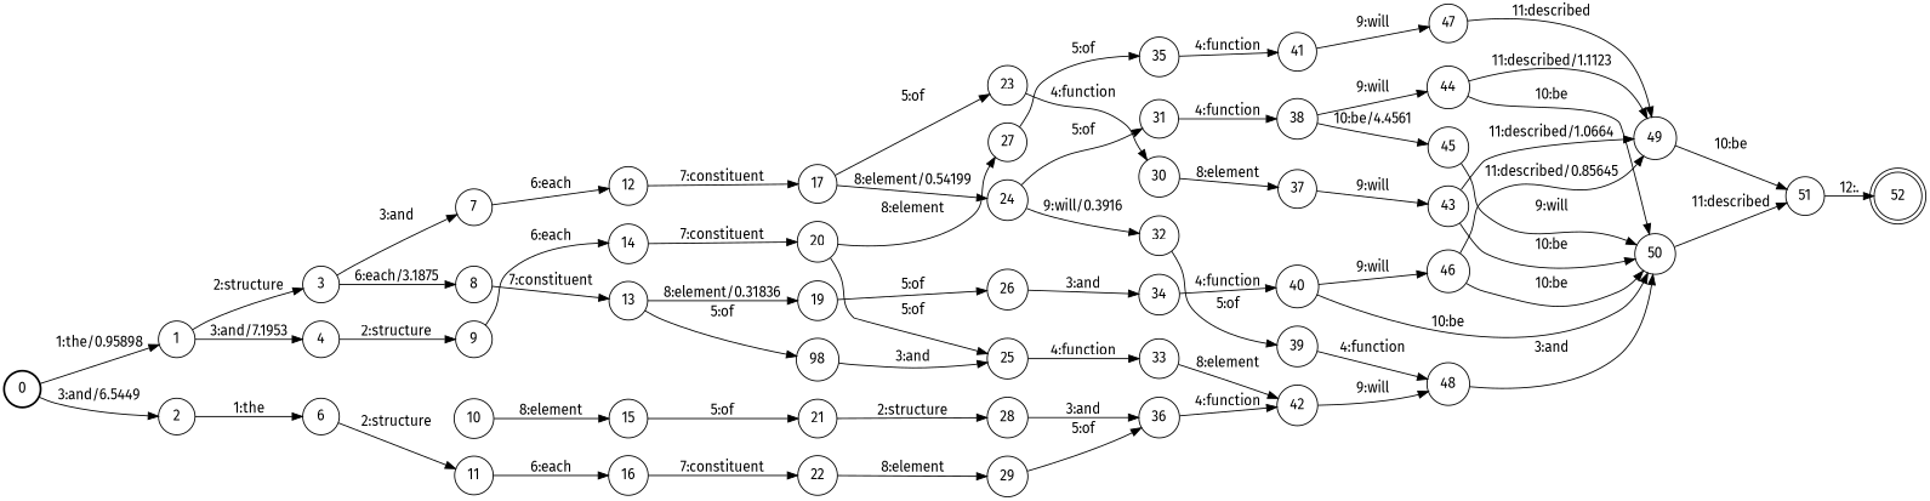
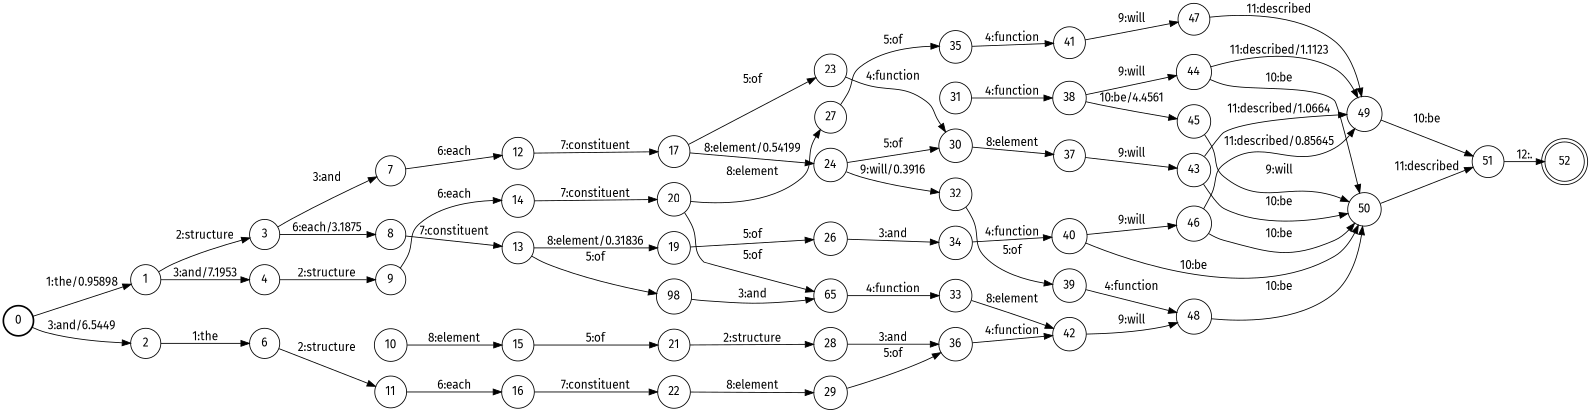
  digraph {
    fontname="Fira Sans"
    nodesep=0.25
    rankdir=LR
    ranksep=0.4
    node [fontname="Fira Sans" fontsize=14 shape=circle style=solid]
    edge [fontname="Fira Sans" fontsize=14]
    n1 [label=0 style=bold]
    n2 [label=1]
    n3 [label=2]
    n4 [label=3]
    n5 [label=4]
    n6 [label=6]
    n7 [label=7]
    n8 [label=8]
    n9 [label=9]
    n10 [label=11]
    n11 [label=12]
    n12 [label=13]
    n13 [label=14]
    n14 [label=10]
    n15 [label=15]
    n16 [label=16]
    n17 [label=17]
    n18 [label=98]
    n19 [label=19]
    n20 [label=20]
    n21 [label=21]
    n22 [label=22]
    n23 [label=23]
    n24 [label=24]
-   n25 [label=25]
+   n25 [label=65]
    n26 [label=26]
    n27 [label=27]
    n28 [label=28]
    n29 [label=29]
    n30 [label=30]
    n31 [label=31]
    n32 [label=32]
    n33 [label=33]
    n34 [label=34]
    n35 [label=35]
    n36 [label=36]
    n37 [label=37]
    n38 [label=38]
    n39 [label=39]
    n40 [label=42]
    n41 [label=40]
    n42 [label=41]
    n43 [label=43]
    n44 [label=44]
    n45 [label=45]
    n46 [label=48]
    n47 [label=46]
    n48 [label=50]
    n49 [label=47]
    n50 [label=49]
    n51 [label=51]
    n52 [label=52 shape=doublecircle]
    n1 -> n2 [label="1:the/0.95898"]
    n1 -> n3 [label="3:and/6.5449"]
    n2 -> n4 [label="2:structure"]
    n2 -> n5 [label="3:and/7.1953"]
    n3 -> n6 [label="1:the"]
    n4 -> n7 [label="3:and"]
    n4 -> n8 [label="6:each/3.1875"]
    n5 -> n9 [label="2:structure"]
    n6 -> n10 [label="2:structure"]
    n7 -> n11 [label="6:each"]
    n8 -> n12 [label="7:constituent"]
    n9 -> n13 [label="6:each"]
    n10 -> n16 [label="6:each"]
    n11 -> n17 [label="7:constituent"]
    n12 -> n18 [label="5:of"]
    n12 -> n19 [label="8:element/0.31836"]
    n13 -> n20 [label="7:constituent"]
    n14 -> n15 [label="8:element"]
    n15 -> n21 [label="5:of"]
    n16 -> n22 [label="7:constituent"]
    n17 -> n23 [label="5:of"]
    n17 -> n24 [label="8:element/0.54199"]
    n18 -> n25 [label="3:and"]
    n19 -> n26 [label="5:of"]
    n20 -> n25 [label="5:of"]
    n20 -> n27 [label="8:element"]
    n21 -> n28 [label="2:structure"]
    n22 -> n29 [label="8:element"]
    n23 -> n30 [label="4:function"]
-   n24 -> n31 [label="5:of"]
+   n24 -> n30 [label="5:of"]
    n24 -> n32 [label="9:will/0.3916"]
    n25 -> n33 [label="4:function"]
    n26 -> n34 [label="3:and"]
    n27 -> n35 [label="5:of"]
    n28 -> n36 [label="3:and"]
    n29 -> n36 [label="5:of"]
    n30 -> n37 [label="8:element"]
    n31 -> n38 [label="4:function"]
    n32 -> n39 [label="5:of"]
    n33 -> n40 [label="8:element"]
    n34 -> n41 [label="4:function"]
    n35 -> n42 [label="4:function"]
    n36 -> n40 [label="4:function"]
    n37 -> n43 [label="9:will"]
    n38 -> n44 [label="9:will"]
    n38 -> n45 [label="10:be/4.4561"]
    n39 -> n46 [label="4:function"]
    n40 -> n46 [label="9:will"]
    n41 -> n47 [label="9:will"]
    n41 -> n48 [label="10:be"]
    n42 -> n49 [label="9:will"]
    n43 -> n48 [label="10:be"]
    n43 -> n50 [label="11:described/1.0664"]
    n44 -> n48 [label="10:be"]
    n44 -> n50 [label="11:described/1.1123"]
    n45 -> n48 [label="9:will"]
-   n46 -> n48 [label="3:and"]
+   n46 -> n48 [label="10:be"]
    n47 -> n48 [label="10:be"]
    n47 -> n50 [label="11:described/0.85645"]
    n48 -> n51 [label="11:described"]
    n49 -> n50 [label="11:described"]
    n50 -> n51 [label="10:be"]
    n51 -> n52 [label="12:."]
  }
